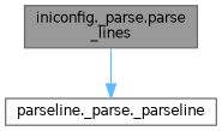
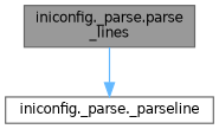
  digraph {
    rankdir=TB
    node [fontname=Helvetica fontsize=10 shape=box style=filled]
    n1 [color=gray40 fillcolor=grey60 fontcolor=black height=0.2 label="iniconfig._parse.parse\l_lines" width=0.4]
-   n2 [color=grey40 fillcolor=white height=0.2 label="parseline._parse._parseline" width=0.4]
+   n2 [color=grey40 fillcolor=white height=0.2 label="iniconfig._parse._parseline" width=0.4]
    n1 -> n2 [color=steelblue1 fontname=Helvetica fontsize=10 labelfontname=Helvetica labelfontsize=10 style=solid]
  }
